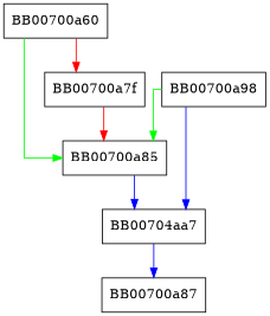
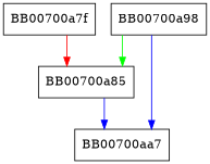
  digraph {
    splines=ortho
    node [shape=box]
    edge [color=blue]
-   BB00700a60
    BB00700a85
    BB00700a7f
-   BB00700aa7 [label=BB00704aa7]
+   BB00700aa7
    BB00700a98
-   BB00700a87
-   BB00700a60 -> BB00700a85 [color=green]
-   BB00700a60 -> BB00700a7f [color=red]
    BB00700a85 -> BB00700aa7
    BB00700a7f -> BB00700a85 [color=red]
-   BB00700aa7 -> BB00700a87
    BB00700a98 -> BB00700a85 [color=green]
    BB00700a98 -> BB00700aa7
  }
